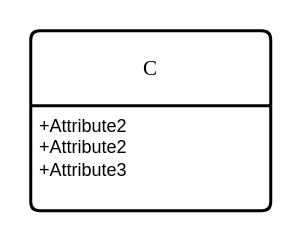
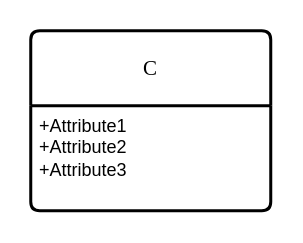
  <mxCell id="0" />
  <mxCell id="1" parent="0" />
  <mxCell id="2" value="&lt;font face=&quot;Times New Roman&quot;&gt;C&lt;/font&gt;" style="swimlane;childLayout=stackLayout;horizontal=1;startSize=50;horizontalStack=0;rounded=1;fontSize=14;fontStyle=0;strokeWidth=2;resizeParent=0;resizeLast=1;shadow=0;dashed=0;align=center;arcSize=4;whiteSpace=wrap;html=1;" vertex="1" parent="1"><mxGeometry x="20" y="20" width="160" height="120" as="geometry" /></mxCell>
- <mxCell id="3" value="+Attribute2&#10;+Attribute2&#10;+Attribute3" style="align=left;strokeColor=none;fillColor=none;spacingLeft=4;fontSize=12;verticalAlign=top;resizable=0;rotatable=0;part=1;html=1;" vertex="1" parent="2"><mxGeometry y="50" width="160" height="70" as="geometry" /></mxCell>
+ <mxCell id="3" value="+Attribute1&#10;+Attribute2&#10;+Attribute3" style="align=left;strokeColor=none;fillColor=none;spacingLeft=4;fontSize=12;verticalAlign=top;resizable=0;rotatable=0;part=1;html=1;" vertex="1" parent="2"><mxGeometry y="50" width="160" height="70" as="geometry" /></mxCell>
